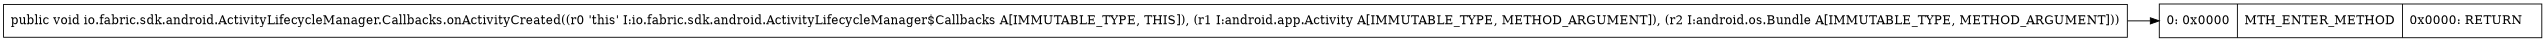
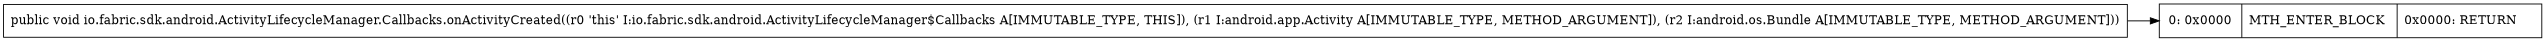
  digraph {
    rankdir=LR
    node [shape=record]
-   n1 [label="{0\:\ 0x0000|MTH_ENTER_METHOD\l|0x0000: RETURN   \l}"]
+   n1 [label="{0\:\ 0x0000|MTH_ENTER_BLOCK\l|0x0000: RETURN   \l}"]
    n2 [label="{public void io.fabric.sdk.android.ActivityLifecycleManager.Callbacks.onActivityCreated((r0 'this' I:io.fabric.sdk.android.ActivityLifecycleManager$Callbacks A[IMMUTABLE_TYPE, THIS]), (r1 I:android.app.Activity A[IMMUTABLE_TYPE, METHOD_ARGUMENT]), (r2 I:android.os.Bundle A[IMMUTABLE_TYPE, METHOD_ARGUMENT])) }"]
    n2 -> n1
  }
